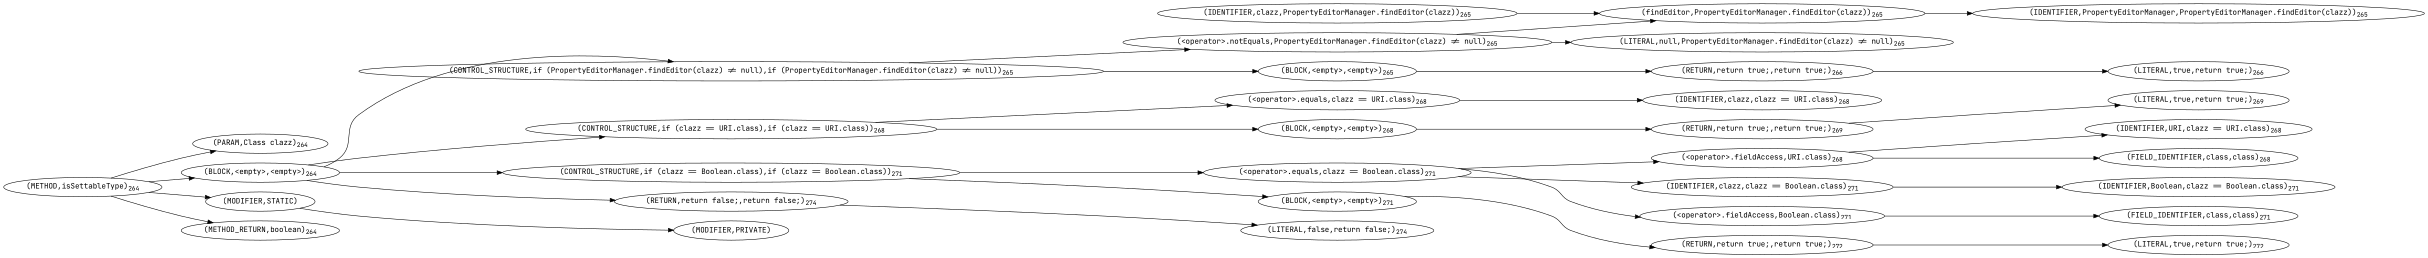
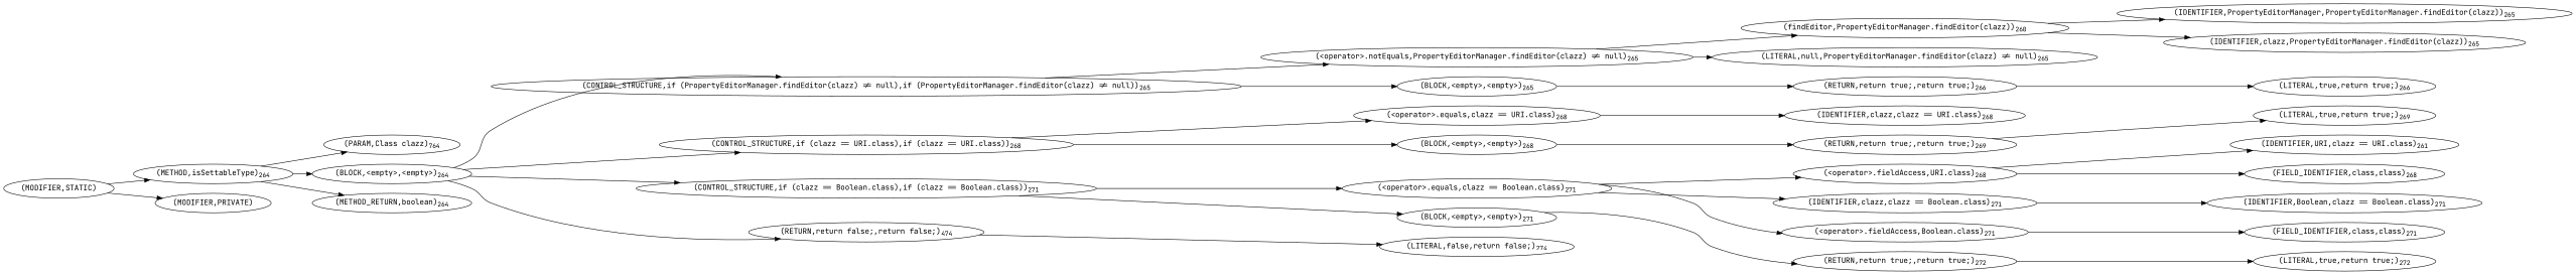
  digraph {
    fontname="JetBrains Mono"
    rankdir=LR
    node [fontname="JetBrains Mono"]
    edge [fontname="JetBrains Mono"]
    n1 [label=<(METHOD,isSettableType)<SUB>264</SUB>>]
-   n2 [label=<(PARAM,Class clazz)<SUB>264</SUB>>]
+   n2 [label=<(PARAM,Class clazz)<SUB>764</SUB>>]
    n3 [label=<(BLOCK,&lt;empty&gt;,&lt;empty&gt;)<SUB>264</SUB>>]
    n4 [label=<(MODIFIER,STATIC)>]
    n5 [label=<(METHOD_RETURN,boolean)<SUB>264</SUB>>]
    n6 [label=<(CONTROL_STRUCTURE,if (PropertyEditorManager.findEditor(clazz) != null),if (PropertyEditorManager.findEditor(clazz) != null))<SUB>265</SUB>>]
    n7 [label=<(CONTROL_STRUCTURE,if (clazz == URI.class),if (clazz == URI.class))<SUB>268</SUB>>]
    n8 [label=<(CONTROL_STRUCTURE,if (clazz == Boolean.class),if (clazz == Boolean.class))<SUB>271</SUB>>]
-   n9 [label=<(RETURN,return false;,return false;)<SUB>274</SUB>>]
+   n9 [label=<(RETURN,return false;,return false;)<SUB>474</SUB>>]
    n10 [label=<(MODIFIER,PRIVATE)>]
    n11 [label=<(&lt;operator&gt;.notEquals,PropertyEditorManager.findEditor(clazz) != null)<SUB>265</SUB>>]
    n12 [label=<(BLOCK,&lt;empty&gt;,&lt;empty&gt;)<SUB>265</SUB>>]
    n13 [label=<(&lt;operator&gt;.equals,clazz == URI.class)<SUB>268</SUB>>]
    n14 [label=<(BLOCK,&lt;empty&gt;,&lt;empty&gt;)<SUB>268</SUB>>]
    n15 [label=<(&lt;operator&gt;.equals,clazz == Boolean.class)<SUB>271</SUB>>]
    n16 [label=<(BLOCK,&lt;empty&gt;,&lt;empty&gt;)<SUB>271</SUB>>]
    n17 [label=<(LITERAL,false,return false;)<SUB>274</SUB>>]
-   n18 [label=<(findEditor,PropertyEditorManager.findEditor(clazz))<SUB>265</SUB>>]
+   n18 [label=<(findEditor,PropertyEditorManager.findEditor(clazz))<SUB>260</SUB>>]
    n19 [label=<(LITERAL,null,PropertyEditorManager.findEditor(clazz) != null)<SUB>265</SUB>>]
    n20 [label=<(RETURN,return true;,return true;)<SUB>266</SUB>>]
    n21 [label=<(IDENTIFIER,PropertyEditorManager,PropertyEditorManager.findEditor(clazz))<SUB>265</SUB>>]
    n22 [label=<(IDENTIFIER,clazz,PropertyEditorManager.findEditor(clazz))<SUB>265</SUB>>]
    n23 [label=<(LITERAL,true,return true;)<SUB>266</SUB>>]
    n24 [label=<(IDENTIFIER,clazz,clazz == URI.class)<SUB>268</SUB>>]
    n25 [label=<(RETURN,return true;,return true;)<SUB>269</SUB>>]
    n26 [label=<(&lt;operator&gt;.fieldAccess,URI.class)<SUB>268</SUB>>]
-   n27 [label=<(IDENTIFIER,URI,clazz == URI.class)<SUB>268</SUB>>]
+   n27 [label=<(IDENTIFIER,URI,clazz == URI.class)<SUB>261</SUB>>]
    n28 [label=<(FIELD_IDENTIFIER,class,class)<SUB>268</SUB>>]
    n29 [label=<(LITERAL,true,return true;)<SUB>269</SUB>>]
    n30 [label=<(IDENTIFIER,clazz,clazz == Boolean.class)<SUB>271</SUB>>]
    n31 [label=<(&lt;operator&gt;.fieldAccess,Boolean.class)<SUB>271</SUB>>]
    n32 [label=<(RETURN,return true;,return true;)<SUB>272</SUB>>]
    n33 [label=<(IDENTIFIER,Boolean,clazz == Boolean.class)<SUB>271</SUB>>]
    n34 [label=<(FIELD_IDENTIFIER,class,class)<SUB>271</SUB>>]
    n35 [label=<(LITERAL,true,return true;)<SUB>272</SUB>>]
    n1 -> n2
    n1 -> n3
-   n1 -> n4
+   n4 -> n1
    n1 -> n5
    n3 -> n6
    n3 -> n7
    n3 -> n8
    n3 -> n9
    n4 -> n10
    n6 -> n11
    n6 -> n12
    n7 -> n13
    n7 -> n14
    n8 -> n15
    n8 -> n16
    n9 -> n17
    n11 -> n18
    n11 -> n19
    n12 -> n20
    n13 -> n24
    n14 -> n25
    n15 -> n26
    n15 -> n30
    n15 -> n31
    n16 -> n32
    n18 -> n21
-   n22 -> n18
+   n18 -> n22
    n20 -> n23
    n25 -> n29
    n26 -> n27
    n26 -> n28
    n30 -> n33
    n31 -> n34
    n32 -> n35
  }
